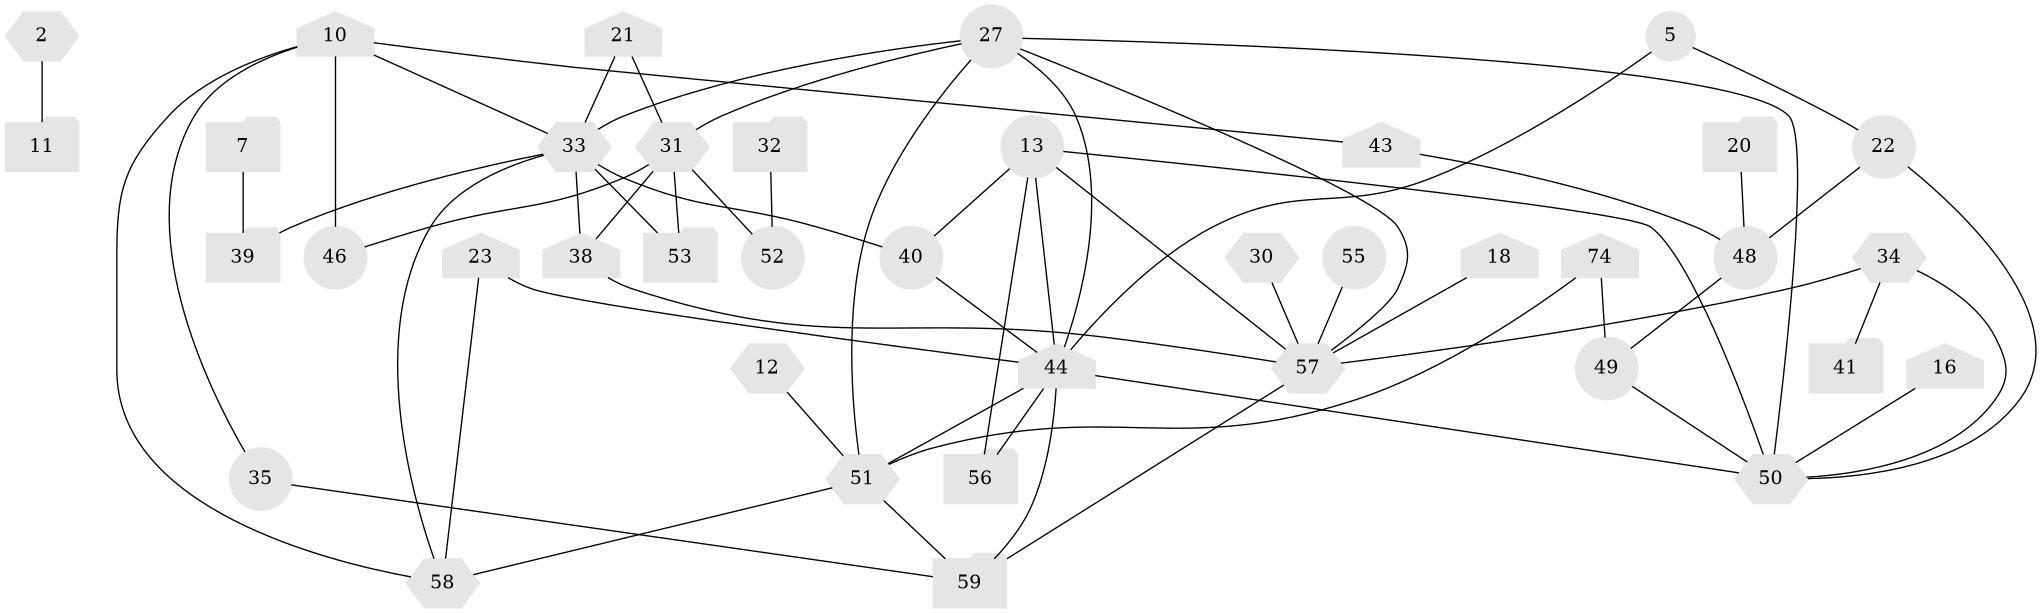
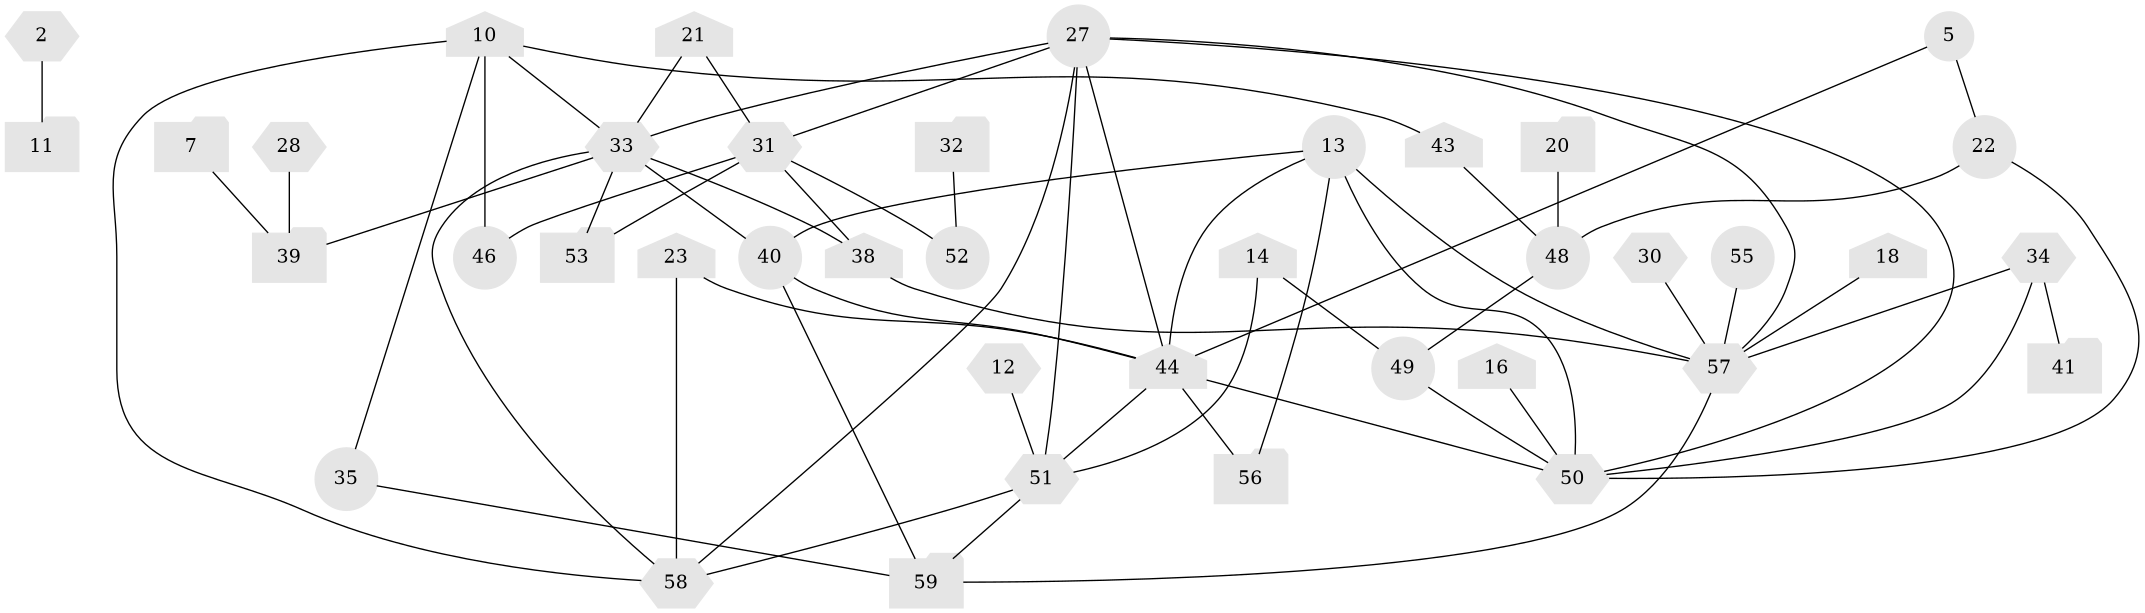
  graph {
    node [color=gray90 shape=hexagon style=filled]
    edge [weight=1.0]
    11 [shape=folder]
    2
    5 [shape=circle]
    22 [shape=circle]
    44 [shape=house]
    50
    48 [shape=circle]
    51
    56 [shape=folder]
    59 [shape=folder]
    7 [shape=folder]
    39 [shape=folder]
    10 [shape=house]
    33
    35 [shape=circle]
    43 [shape=house]
    n17 [label=46 shape=circle]
    58
    40 [shape=circle]
    38 [shape=house]
    53 [shape=folder]
    12
    13 [shape=circle]
    57
-   14 [shape=house label=74]
+   14 [shape=house]
    49 [shape=circle]
    16 [shape=house]
    18 [shape=house]
    20 [shape=folder]
    21 [shape=house]
    31
    52 [shape=circle]
    23 [shape=house]
    27 [shape=circle]
+   28
    30
    32 [shape=folder]
    34
    41 [shape=folder]
    55 [shape=circle]
    2 -- 11
    5 -- 22
    5 -- 44
    22 -- 50
    22 -- 48
    44 -- 50
    44 -- 51
    44 -- 56
-   44 -- 59
+   40 -- 59
    48 -- 49
    51 -- 59
    51 -- 58
    7 -- 39
    10 -- 33
    10 -- 35
    10 -- 43
    10 -- n17
    10 -- 58
    33 -- 39
    33 -- 58
    33 -- 40
    33 -- 38
    33 -- 53
    35 -- 59
    43 -- 48
    40 -- 44
    38 -- 57
    12 -- 51
    13 -- 44
    13 -- 50
    13 -- 56
    13 -- 40
    13 -- 57
    57 -- 59
    14 -- 51
    14 -- 49
    49 -- 50
    16 -- 50
    18 -- 57
    20 -- 48
    21 -- 33
    21 -- 31
    31 -- n17
    31 -- 38
    31 -- 53
    31 -- 52
    23 -- 44
    23 -- 58
    27 -- 44
    27 -- 50
    27 -- 51
    27 -- 33
+   27 -- 58
    27 -- 57
    27 -- 31
+   28 -- 39
    30 -- 57
    32 -- 52
    34 -- 50
    34 -- 57
    34 -- 41
    55 -- 57
  }
